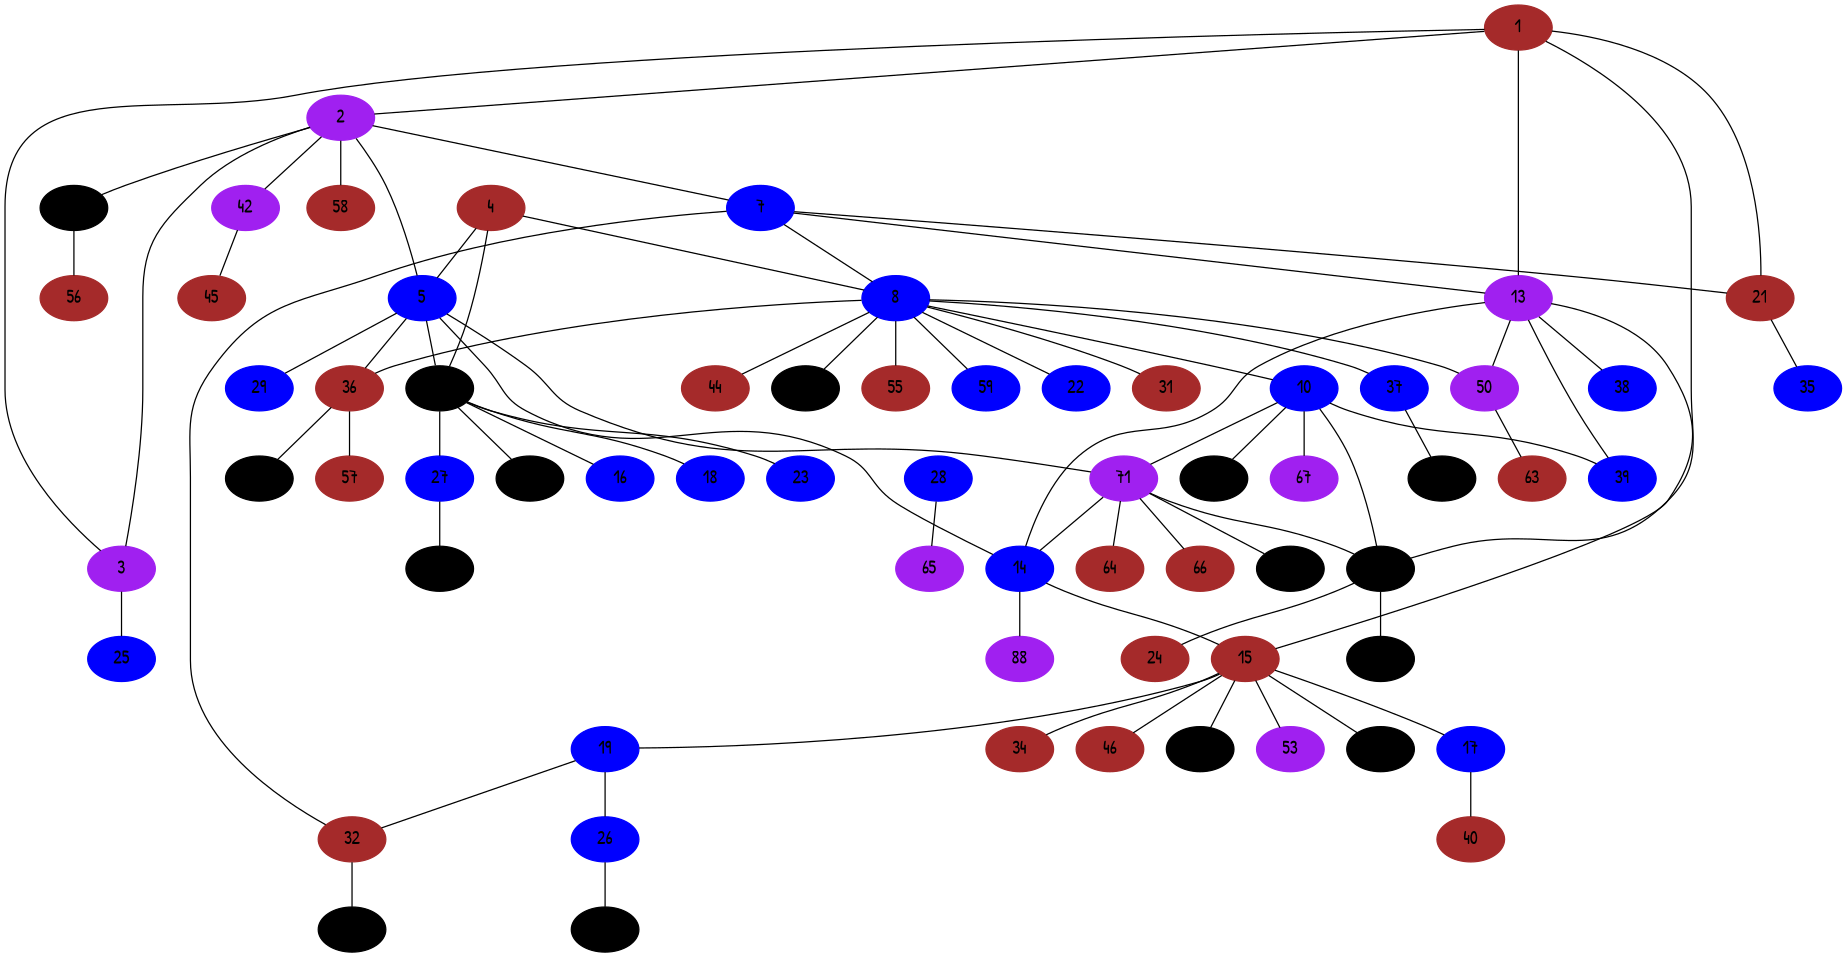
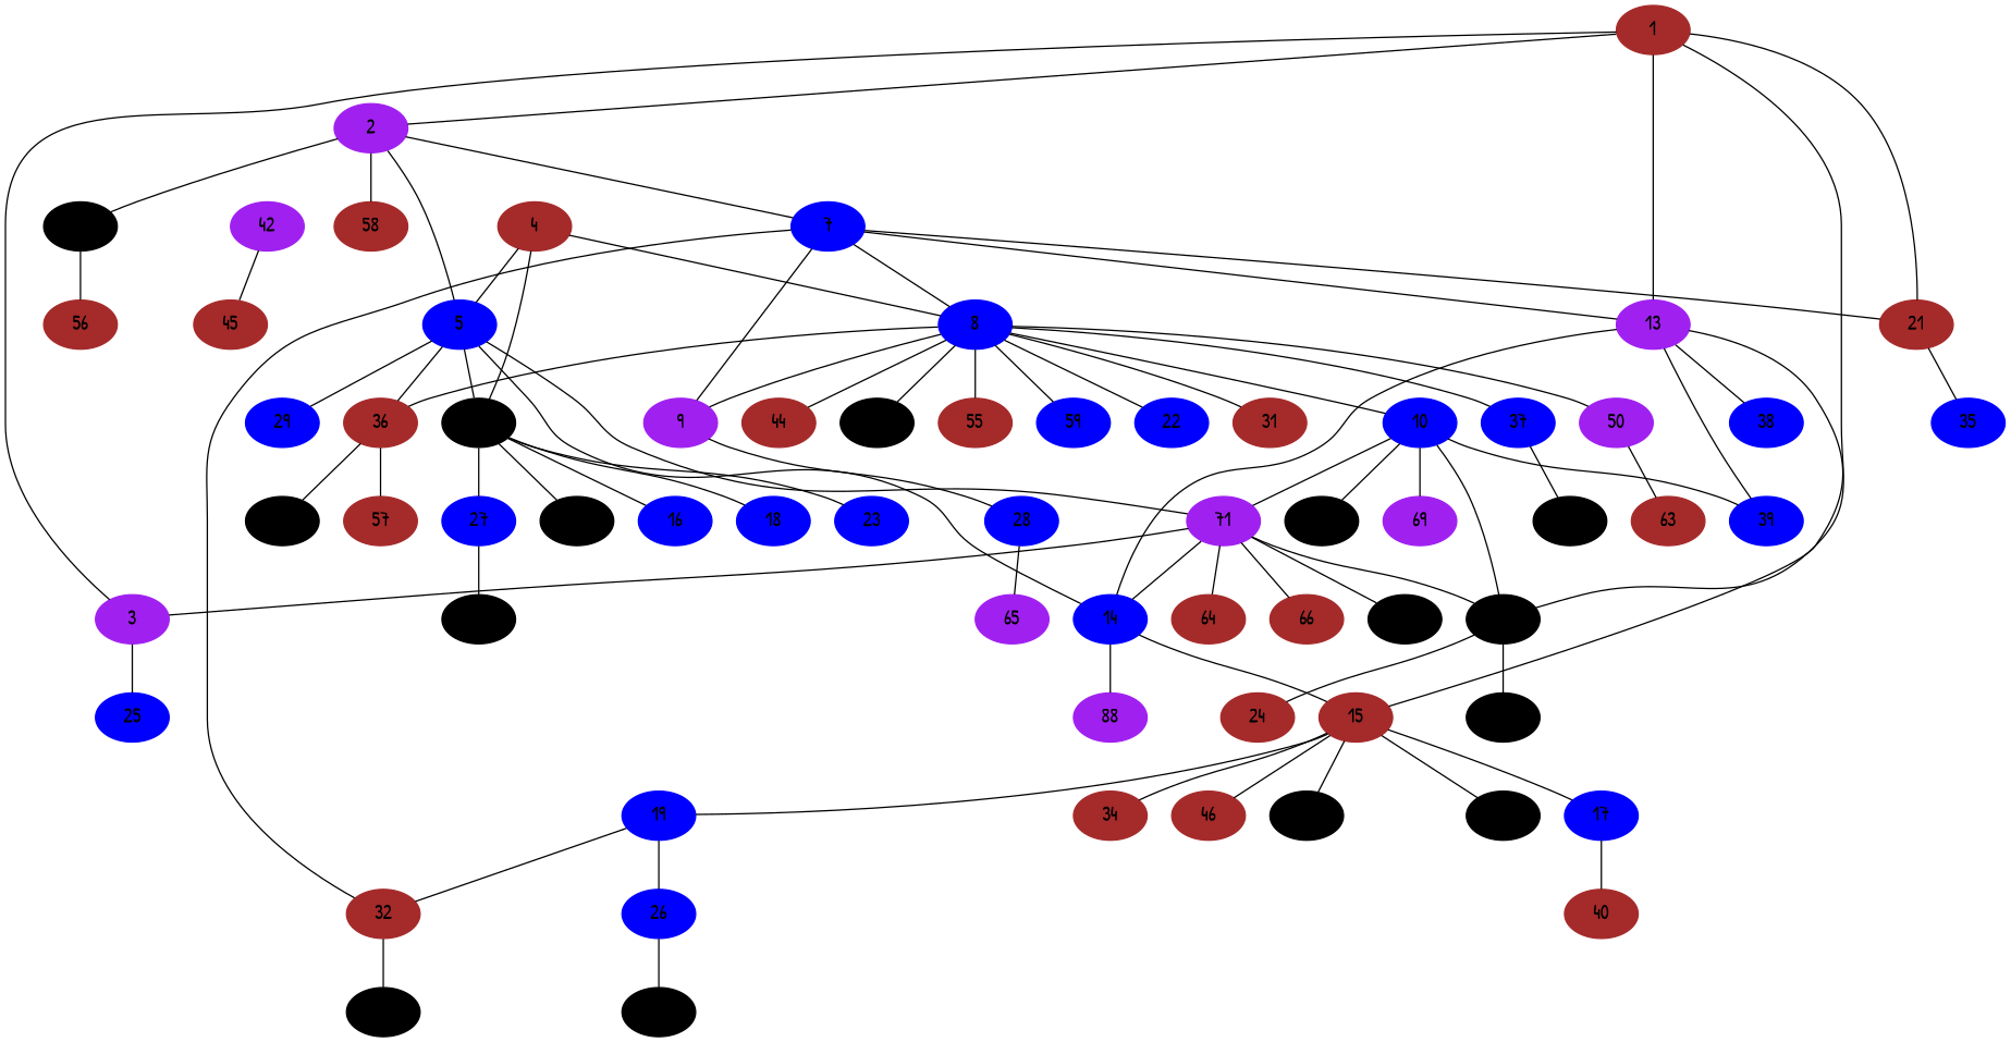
  graph {
    fontname="Patrick Hand"
    node [color=blue fontname="Patrick Hand" style=filled]
    edge [fontname="Patrick Hand"]
    1 [color=brown]
    2 [color=purple]
    3 [color=purple]
    12 [color=black]
    13 [color=purple]
    21 [color=brown]
    5
    7
    20 [color=black]
    42 [color=purple]
    58 [color=brown]
    25
    24 [color=brown]
    33 [color=black]
    14
    50 [color=purple]
    39
    15 [color=brown]
    38
    35
    6 [color=black]
    n22 [color=purple label=71]
    29
    36 [color=brown]
    8
+   9 [color=purple]
    32 [color=brown]
    56 [color=brown]
    45 [color=brown]
    4 [color=brown]
    16
    18
    23
    27
    41 [color=black]
    10
    22
    31 [color=brown]
    37
    44 [color=brown]
    47 [color=black]
    55 [color=brown]
    59
    61 [color=black]
    64 [color=brown]
    66 [color=brown]
    n47 [color=purple label=88]
    43 [color=black]
    57 [color=brown]
    60 [color=black]
    28
    54 [color=black]
    62 [color=black]
-   67 [color=purple]
+   67 [color=purple label=69]
    52 [color=black]
    63 [color=brown]
    65 [color=purple]
    17
    19
    34 [color=brown]
    46 [color=brown]
    51 [color=black]
-   53 [color=purple]
    68 [color=black]
    40 [color=brown]
    26
    30 [color=black]
    1 -- 2
    1 -- 3
    1 -- 12
    1 -- 13
    1 -- 21
-   2 -- 3
+   n22 -- 3
    2 -- 5
    2 -- 7
    2 -- 20
-   2 -- 42
    2 -- 58
    3 -- 25
    12 -- 24
    12 -- 33
    13 -- 14
-   13 -- 50
    13 -- 39
    13 -- 15
    13 -- 38
    21 -- 35
    5 -- 14
    5 -- 6
    5 -- n22
    5 -- 29
    5 -- 36
    7 -- 13
    7 -- 21
    7 -- 8
+   7 -- 9
    7 -- 32
    20 -- 56
    42 -- 45
    14 -- 15
    14 -- n47
    50 -- 63
    15 -- 17
    15 -- 19
    15 -- 34
    15 -- 46
    15 -- 51
-   15 -- 53
    15 -- 68
    6 -- 16
    6 -- 18
    6 -- 23
    6 -- 27
    6 -- 41
    n22 -- 12
    n22 -- 14
    n22 -- 61
    n22 -- 64
    n22 -- 66
    36 -- 43
    36 -- 57
    8 -- 50
    8 -- 36
+   8 -- 9
    8 -- 10
    8 -- 22
    8 -- 31
    8 -- 37
    8 -- 44
    8 -- 47
    8 -- 55
    8 -- 59
+   9 -- 28
    32 -- 54
    4 -- 5
    4 -- 6
    4 -- 8
    27 -- 60
    10 -- 12
    10 -- 39
    10 -- n22
    10 -- 62
    10 -- 67
    37 -- 52
    28 -- 65
    17 -- 40
    19 -- 32
    19 -- 26
    26 -- 30
  }
